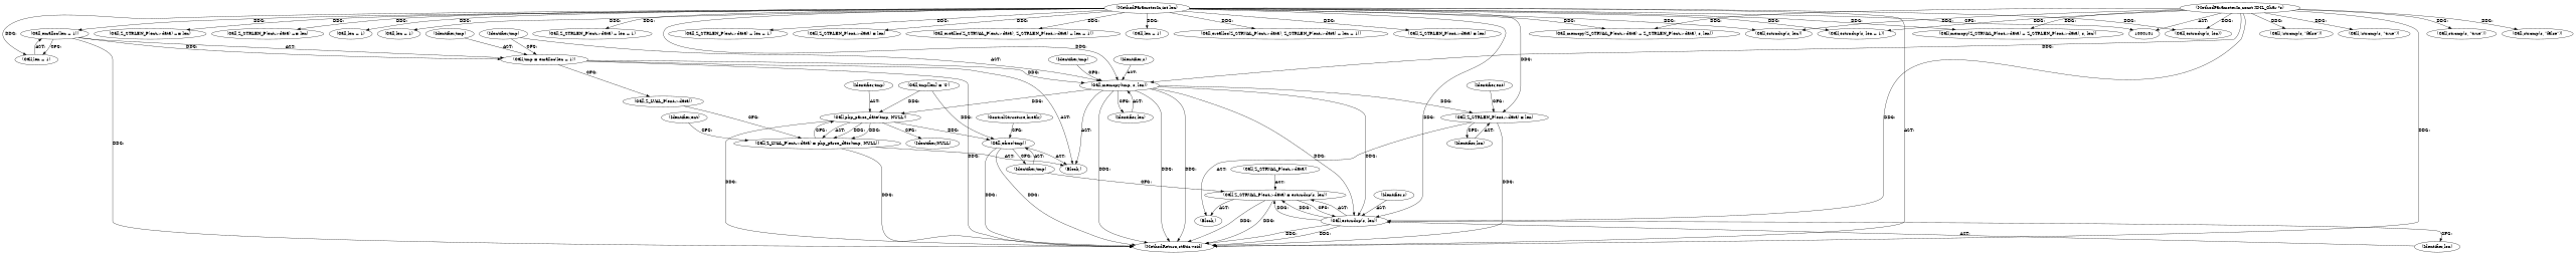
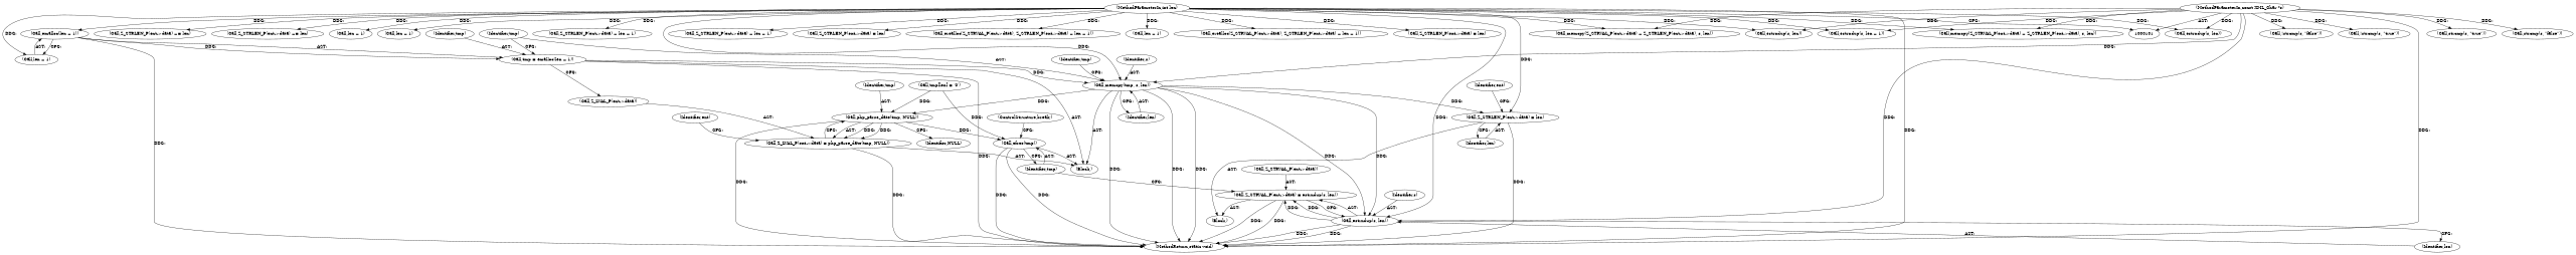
  digraph {
    n1 [label="(Call,memcpy(tmp, s, len))"]
    n2 [label="(Call,php_parse_date(tmp, NULL))"]
    n3 [label="(Call,Z_STRLEN_P(ent->data) = len)"]
    n4 [label="(Call,estrndup(s, len))"]
    n5 [label="(MethodReturn,static void)"]
    n6 [label="(Identifier,len)"]
    n7 [label="(Block,)"]
    n8 [label="(Call,Z_LVAL_P(ent->data) = php_parse_date(tmp, NULL))"]
    n9 [label="(Call,efree(tmp))"]
    n10 [label="(Identifier,NULL)"]
    n11 [label="(Identifier,len)"]
    n12 [label="(Block,)"]
    n13 [label="(Call,Z_STRVAL_P(ent->data) = estrndup(s, len))"]
    n14 [label="(Identifier,len)"]
    n15 [label="(Call,tmp = emalloc(len + 1))"]
    n16 [label="(Call,Z_LVAL_P(ent->data))"]
    n17 [label="(Call,emalloc(len + 1))"]
    n18 [label="(Call,len + 1)"]
    n19 [label="(MethodParameterIn,int len)"]
    n20 [label="(Call,estrndup(s, len))"]
    n21 [label="(Call,Z_STRLEN_P(ent->data) += len)"]
    n22 [label="(Call,Z_STRLEN_P(ent->data) += len)"]
    n23 [label="(Call,len + 1)"]
    n24 [label="(Call,len + 1)"]
    n25 [label="(Call,Z_STRLEN_P(ent->data) + len + 1)"]
    n26 [label="(Call,Z_STRLEN_P(ent->data) + len + 1)"]
    n27 [label="(Call,Z_STRLEN_P(ent->data) = len)"]
    n28 [label="(Call,erealloc(Z_STRVAL_P(ent->data), Z_STRLEN_P(ent->data) + len + 1))"]
    n29 [label="(Call,memcpy(Z_STRVAL_P(ent->data) + Z_STRLEN_P(ent->data), s, len))"]
    n30 [label="(Call,len + 1)"]
    n31 [label="(Call,erealloc(Z_STRVAL_P(ent->data), Z_STRLEN_P(ent->data) + len + 1))"]
    n32 [label="(Call,estrndup(s, len))"]
    n33 [label="(Call,estrndup(s, len + 1))"]
    n34 [label="(Call,memcpy(Z_STRVAL_P(ent->data) + Z_STRLEN_P(ent->data), s, len))"]
    n35 [label="(Call,Z_STRLEN_P(ent->data) = len)"]
    1000101
    n37 [label="(MethodParameterIn,const XML_Char *s)"]
    n38 [label="(Call,!strcmp(s, \"true\"))"]
    n39 [label="(Call,strcmp(s, \"true\"))"]
    n40 [label="(Call,strcmp(s, \"false\"))"]
    n41 [label="(Call,!strcmp(s, \"false\"))"]
    n42 [label="(Identifier,tmp)"]
    n43 [label="(Identifier,tmp)"]
    n44 [label="(Identifier,ent)"]
    n45 [label="(Identifier,s)"]
    n46 [label="(ControlStructure,break;)"]
    n47 [label="(Identifier,tmp)"]
    n48 [label="(Identifier,s)"]
    n49 [label="(Identifier,ent)"]
    n50 [label="(Call,tmp[len] = '\0')"]
    n51 [label="(Identifier,tmp)"]
    n52 [label="(Identifier,tmp)"]
    n53 [label="(Call,Z_STRVAL_P(ent->data))"]
    n1 -> n2 [label="DDG: "]
    n1 -> n3 [label="DDG: "]
    n1 -> n4 [label="DDG: "]
    n1 -> n4 [label="DDG: "]
    n1 -> n5 [label="DDG: "]
    n1 -> n5 [label="DDG: "]
    n1 -> n5 [label="DDG: "]
    n1 -> n6 [label="CFG: "]
    n1 -> n7 [label="AST: "]
    n2 -> n5 [label="DDG: "]
    n2 -> n8 [label="AST: "]
    n2 -> n8 [label="DDG: "]
    n2 -> n8 [label="DDG: "]
    n2 -> n9 [label="DDG: "]
    n2 -> n10 [label="CFG: "]
    n3 -> n5 [label="DDG: "]
    n3 -> n11 [label="CFG: "]
    n3 -> n12 [label="AST: "]
    n4 -> n5 [label="DDG: "]
    n4 -> n5 [label="DDG: "]
    n4 -> n13 [label="AST: "]
    n4 -> n13 [label="DDG: "]
    n4 -> n13 [label="DDG: "]
    n4 -> n14 [label="CFG: "]
    n6 -> n1 [label="AST: "]
    n8 -> n2 [label="CFG: "]
    n8 -> n5 [label="DDG: "]
    n8 -> n7 [label="AST: "]
    n9 -> n5 [label="DDG: "]
    n9 -> n5 [label="DDG: "]
    n9 -> n7 [label="AST: "]
    n9 -> n42 [label="CFG: "]
    n11 -> n3 [label="AST: "]
    n13 -> n4 [label="CFG: "]
    n13 -> n5 [label="DDG: "]
    n13 -> n5 [label="DDG: "]
    n13 -> n12 [label="AST: "]
    n14 -> n4 [label="AST: "]
    n15 -> n1 [label="DDG: "]
    n15 -> n5 [label="DDG: "]
    n15 -> n7 [label="AST: "]
    n15 -> n16 [label="CFG: "]
-   n16 -> n8 [label="CFG: "]
+   n16 -> n8 [label="AST: "]
    n17 -> n5 [label="DDG: "]
    n17 -> n15 [label="AST: "]
    n17 -> n15 [label="DDG: "]
    n17 -> n18 [label="CFG: "]
    n18 -> n17 [label="AST: "]
    n19 -> n1 [label="DDG: "]
    n19 -> n3 [label="DDG: "]
    n19 -> n4 [label="DDG: "]
-   n19 -> n5 [label="AST: "]
+   n19 -> n5 [label="DDG: "]
    n19 -> n17 [label="DDG: "]
    n19 -> n18 [label="DDG: "]
    n19 -> n20 [label="DDG: "]
    n19 -> n21 [label="DDG: "]
    n19 -> n22 [label="DDG: "]
    n19 -> n23 [label="DDG: "]
    n19 -> n24 [label="DDG: "]
    n19 -> n25 [label="DDG: "]
    n19 -> n26 [label="DDG: "]
    n19 -> n27 [label="DDG: "]
    n19 -> n28 [label="DDG: "]
    n19 -> n29 [label="DDG: "]
    n19 -> n30 [label="DDG: "]
    n19 -> n31 [label="DDG: "]
    n19 -> n32 [label="DDG: "]
    n19 -> n33 [label="DDG: "]
    n19 -> n34 [label="DDG: "]
    n19 -> n35 [label="DDG: "]
    n19 -> 1000101 [label="CFG: "]
    n37 -> n1 [label="DDG: "]
    n37 -> n4 [label="DDG: "]
    n37 -> n5 [label="DDG: "]
    n37 -> n20 [label="DDG: "]
    n37 -> n29 [label="DDG: "]
    n37 -> n32 [label="DDG: "]
    n37 -> n33 [label="DDG: "]
    n37 -> n34 [label="DDG: "]
    n37 -> 1000101 [label="AST: "]
    n37 -> n38 [label="DDG: "]
    n37 -> n39 [label="DDG: "]
    n37 -> n40 [label="DDG: "]
    n37 -> n41 [label="DDG: "]
    n42 -> n9 [label="AST: "]
    n42 -> n13 [label="CFG: "]
    n43 -> n1 [label="AST: "]
    n43 -> n15 [label="CFG: "]
    n44 -> n8 [label="CFG: "]
    n45 -> n1 [label="AST: "]
    n46 -> n9 [label="CFG: "]
    n47 -> n15 [label="AST: "]
    n48 -> n4 [label="AST: "]
    n49 -> n3 [label="CFG: "]
    n50 -> n2 [label="DDG: "]
    n50 -> n9 [label="DDG: "]
    n51 -> n1 [label="CFG: "]
    n52 -> n2 [label="AST: "]
    n53 -> n13 [label="AST: "]
  }
